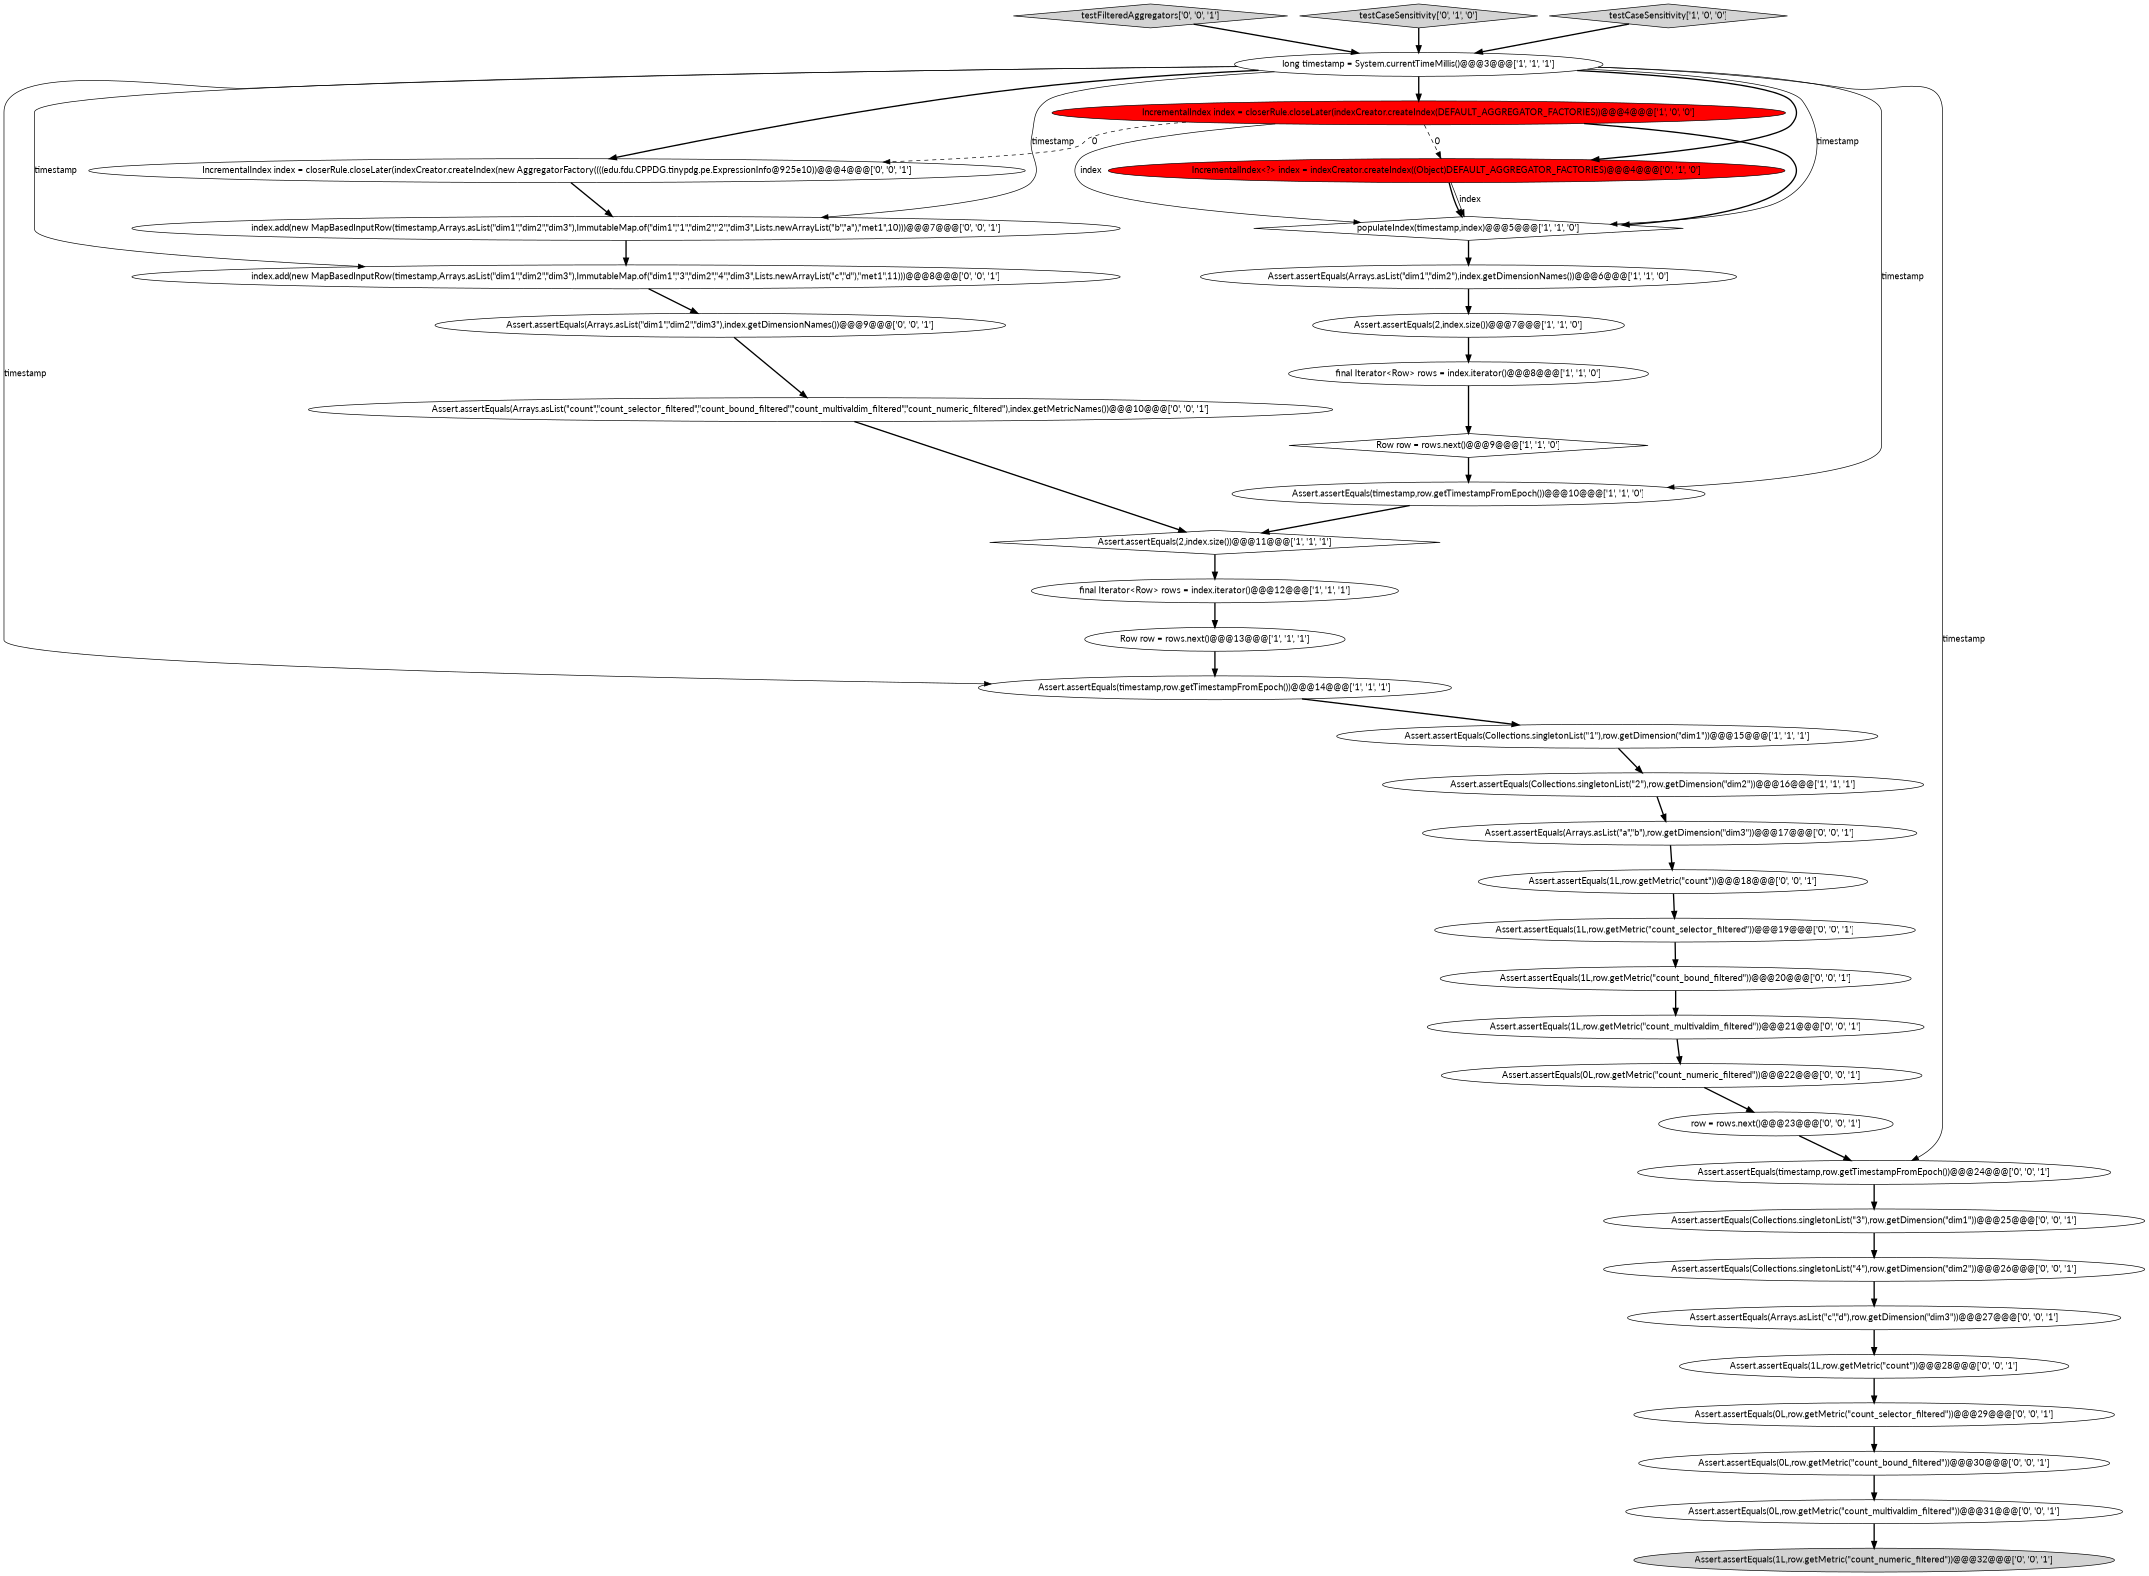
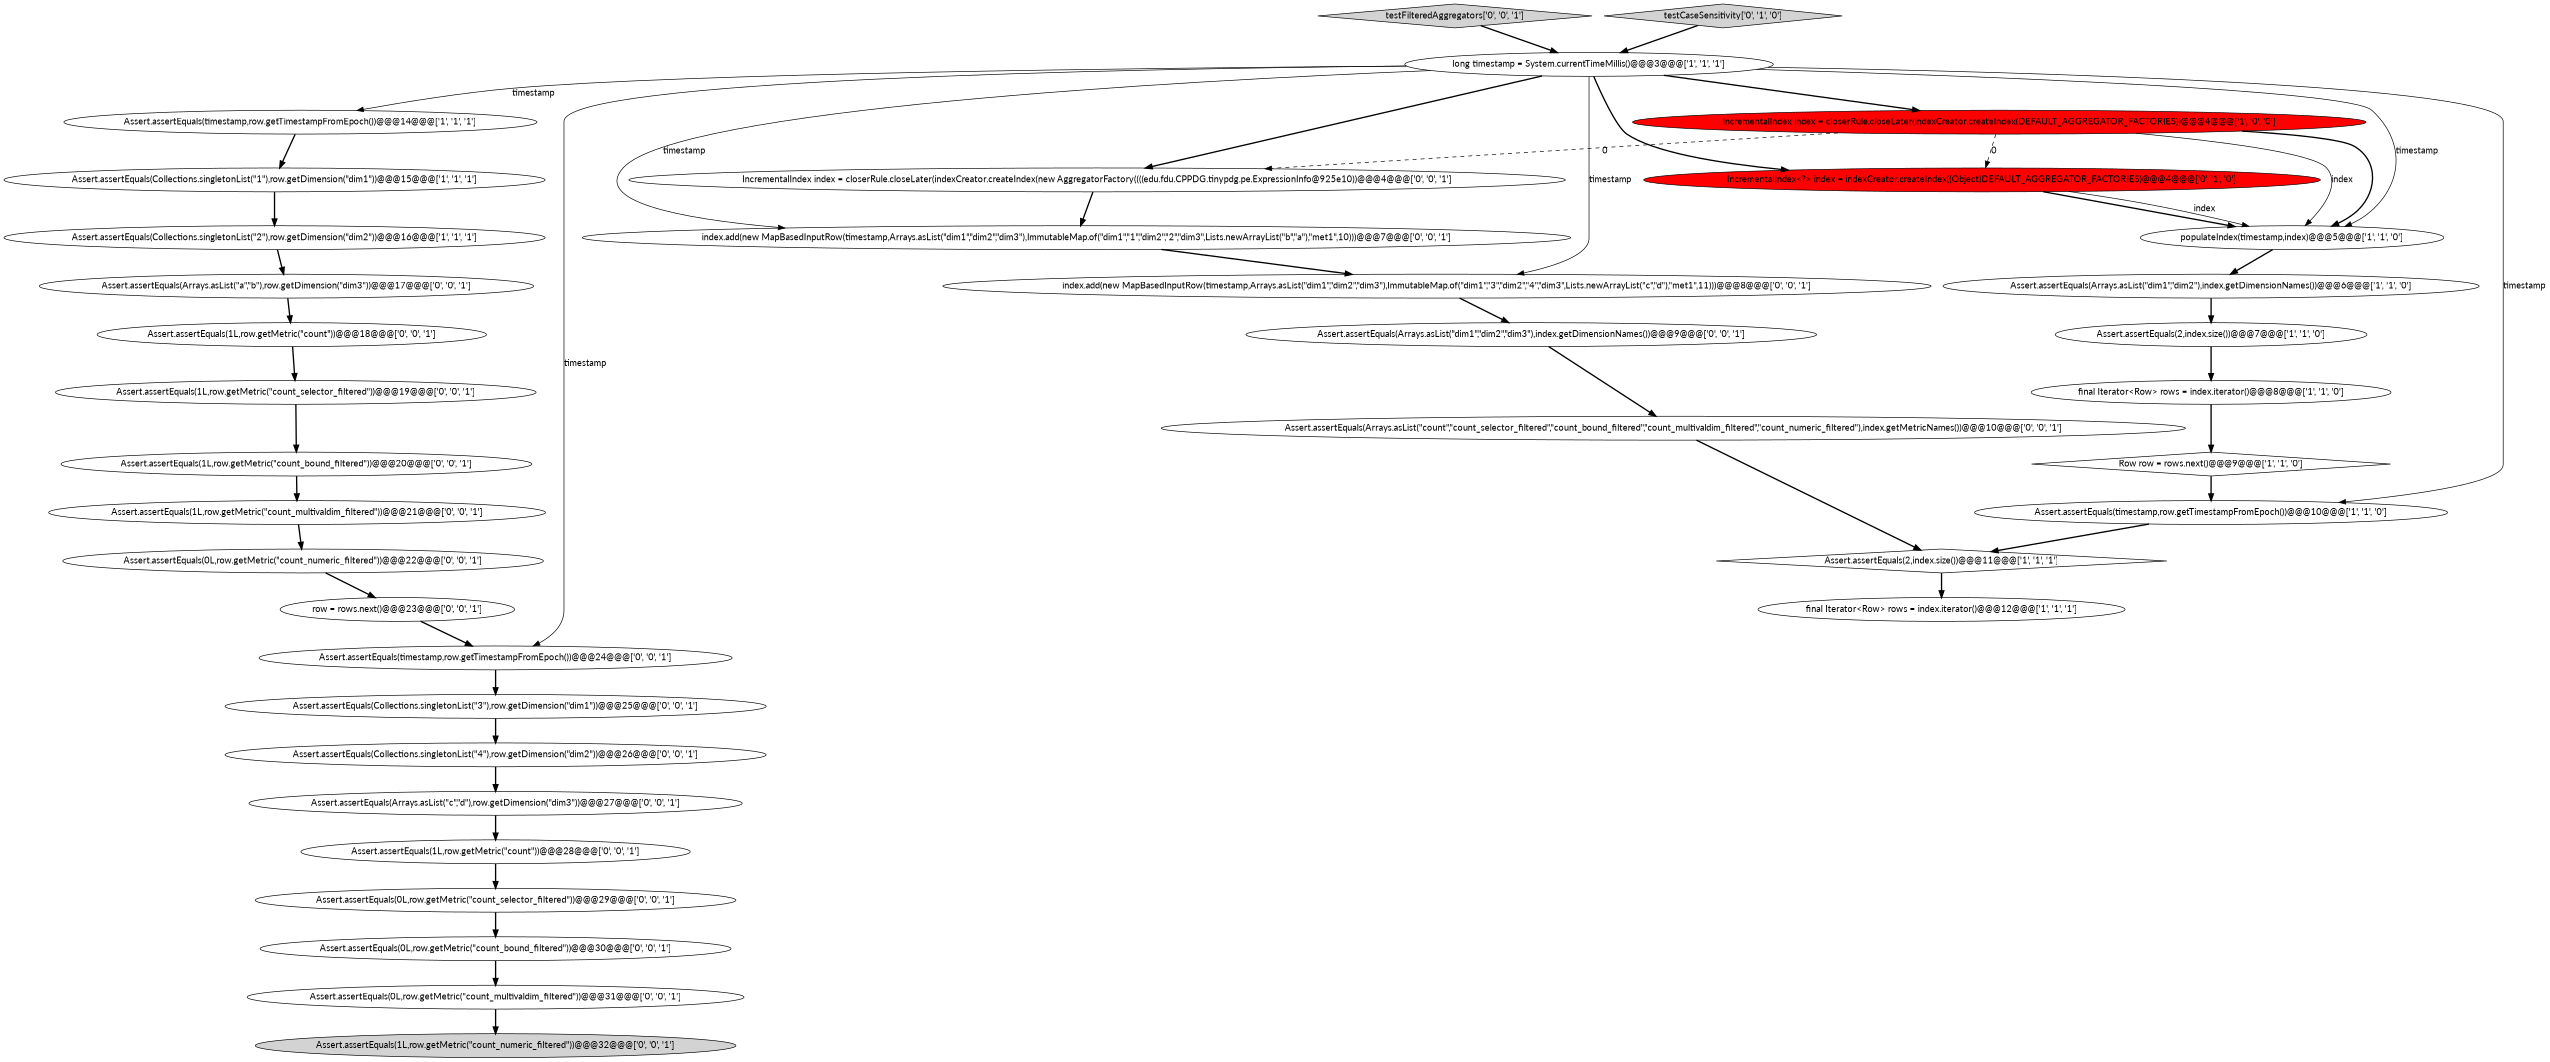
  digraph {
    fontname=Lato
    node [fillcolor=white fontname=Lato shape=ellipse style=filled]
    edge [fontname=Lato style=bold]
    n1 [label="Assert.assertEquals(1L,row.getMetric(\"count_multivaldim_filtered\"))@@@21@@@['0', '0', '1']"]
    n2 [label="Assert.assertEquals(0L,row.getMetric(\"count_numeric_filtered\"))@@@22@@@['0', '0', '1']"]
    n3 [label="row = rows.next()@@@23@@@['0', '0', '1']"]
    n4 [label="Assert.assertEquals(Collections.singletonList(\"4\"),row.getDimension(\"dim2\"))@@@26@@@['0', '0', '1']"]
    n5 [label="Assert.assertEquals(Arrays.asList(\"c\",\"d\"),row.getDimension(\"dim3\"))@@@27@@@['0', '0', '1']"]
    n6 [label="Assert.assertEquals(1L,row.getMetric(\"count\"))@@@28@@@['0', '0', '1']"]
    n7 [label="index.add(new MapBasedInputRow(timestamp,Arrays.asList(\"dim1\",\"dim2\",\"dim3\"),ImmutableMap.of(\"dim1\",\"3\",\"dim2\",\"4\",\"dim3\",Lists.newArrayList(\"c\",\"d\"),\"met1\",11)))@@@8@@@['0', '0', '1']"]
    n8 [label="Assert.assertEquals(Arrays.asList(\"dim1\",\"dim2\",\"dim3\"),index.getDimensionNames())@@@9@@@['0', '0', '1']"]
    n9 [label="Assert.assertEquals(Arrays.asList(\"count\",\"count_selector_filtered\",\"count_bound_filtered\",\"count_multivaldim_filtered\",\"count_numeric_filtered\"),index.getMetricNames())@@@10@@@['0', '0', '1']"]
    n10 [label="Assert.assertEquals(0L,row.getMetric(\"count_selector_filtered\"))@@@29@@@['0', '0', '1']"]
    n11 [fillcolor=red label="IncrementalIndex<?> index = indexCreator.createIndex((Object)DEFAULT_AGGREGATOR_FACTORIES)@@@4@@@['0', '1', '0']"]
-   n12 [label="populateIndex(timestamp,index)@@@5@@@['1', '1', '0']" shape=diamond]
+   n12 [label="populateIndex(timestamp,index)@@@5@@@['1', '1', '0']"]
    n13 [label="Assert.assertEquals(Arrays.asList(\"dim1\",\"dim2\"),index.getDimensionNames())@@@6@@@['1', '1', '0']"]
    n14 [label="Assert.assertEquals(Collections.singletonList(\"2\"),row.getDimension(\"dim2\"))@@@16@@@['1', '1', '1']"]
    n15 [label="Assert.assertEquals(Arrays.asList(\"a\",\"b\"),row.getDimension(\"dim3\"))@@@17@@@['0', '0', '1']"]
    n16 [label="Assert.assertEquals(1L,row.getMetric(\"count\"))@@@18@@@['0', '0', '1']"]
    n17 [label="Assert.assertEquals(1L,row.getMetric(\"count_selector_filtered\"))@@@19@@@['0', '0', '1']"]
    n18 [label="Assert.assertEquals(1L,row.getMetric(\"count_bound_filtered\"))@@@20@@@['0', '0', '1']"]
    n19 [label="Assert.assertEquals(Collections.singletonList(\"3\"),row.getDimension(\"dim1\"))@@@25@@@['0', '0', '1']"]
    n20 [label="Assert.assertEquals(2,index.size())@@@7@@@['1', '1', '0']"]
    n21 [label="final Iterator<Row> rows = index.iterator()@@@8@@@['1', '1', '0']"]
    n22 [label="Row row = rows.next()@@@9@@@['1', '1', '0']" shape=diamond]
    n23 [label="Assert.assertEquals(0L,row.getMetric(\"count_bound_filtered\"))@@@30@@@['0', '0', '1']"]
    n24 [label="Assert.assertEquals(0L,row.getMetric(\"count_multivaldim_filtered\"))@@@31@@@['0', '0', '1']"]
    n25 [label="Assert.assertEquals(timestamp,row.getTimestampFromEpoch())@@@14@@@['1', '1', '1']"]
    n26 [label="Assert.assertEquals(Collections.singletonList(\"1\"),row.getDimension(\"dim1\"))@@@15@@@['1', '1', '1']"]
    n27 [label="Assert.assertEquals(timestamp,row.getTimestampFromEpoch())@@@24@@@['0', '0', '1']"]
    n28 [label="index.add(new MapBasedInputRow(timestamp,Arrays.asList(\"dim1\",\"dim2\",\"dim3\"),ImmutableMap.of(\"dim1\",\"1\",\"dim2\",\"2\",\"dim3\",Lists.newArrayList(\"b\",\"a\"),\"met1\",10)))@@@7@@@['0', '0', '1']"]
    n29 [fillcolor=lightgray label="Assert.assertEquals(1L,row.getMetric(\"count_numeric_filtered\"))@@@32@@@['0', '0', '1']"]
    n30 [label="Assert.assertEquals(2,index.size())@@@11@@@['1', '1', '1']" shape=diamond]
    n31 [label="long timestamp = System.currentTimeMillis()@@@3@@@['1', '1', '1']"]
    n32 [label="IncrementalIndex index = closerRule.closeLater(indexCreator.createIndex(new AggregatorFactory((((edu.fdu.CPPDG.tinypdg.pe.ExpressionInfo@925e10))@@@4@@@['0', '0', '1']"]
    n33 [label="Assert.assertEquals(timestamp,row.getTimestampFromEpoch())@@@10@@@['1', '1', '0']"]
    n34 [fillcolor=red label="IncrementalIndex index = closerRule.closeLater(indexCreator.createIndex(DEFAULT_AGGREGATOR_FACTORIES))@@@4@@@['1', '0', '0']"]
    n35 [label="final Iterator<Row> rows = index.iterator()@@@12@@@['1', '1', '1']"]
-   n36 [label="Row row = rows.next()@@@13@@@['1', '1', '1']"]
    n37 [fillcolor=lightgray label="testFilteredAggregators['0', '0', '1']" shape=diamond]
    n38 [fillcolor=lightgray label="testCaseSensitivity['0', '1', '0']" shape=diamond]
-   n39 [fillcolor=lightgray label="testCaseSensitivity['1', '0', '0']" shape=diamond]
    n1 -> n2
    n2 -> n3
    n3 -> n27
    n4 -> n5
    n5 -> n6
    n6 -> n10
    n7 -> n8
    n8 -> n9
    n9 -> n30
    n10 -> n23
    n11 -> n12
    n11 -> n12 [label=index style=solid]
    n12 -> n13
    n13 -> n20
    n14 -> n15
    n15 -> n16
    n16 -> n17
    n17 -> n18
    n18 -> n1
    n19 -> n4
    n20 -> n21
    n21 -> n22
    n22 -> n33
    n23 -> n24
    n24 -> n29
    n25 -> n26
    n26 -> n14
    n27 -> n19
    n28 -> n7
    n30 -> n35
    n31 -> n7 [label=timestamp style=solid]
    n31 -> n11
    n31 -> n12 [label=timestamp style=solid]
    n31 -> n25 [label=timestamp style=solid]
    n31 -> n27 [label=timestamp style=solid]
    n31 -> n28 [label=timestamp style=solid]
    n31 -> n32
    n31 -> n33 [label=timestamp style=solid]
    n31 -> n34
    n32 -> n28
    n33 -> n30
    n34 -> n11 [label=0 style=dashed]
    n34 -> n12
    n34 -> n12 [label=index style=solid]
    n34 -> n32 [label=0 style=dashed]
-   n35 -> n36
-   n36 -> n25
    n37 -> n31
    n38 -> n31
-   n39 -> n31
  }
